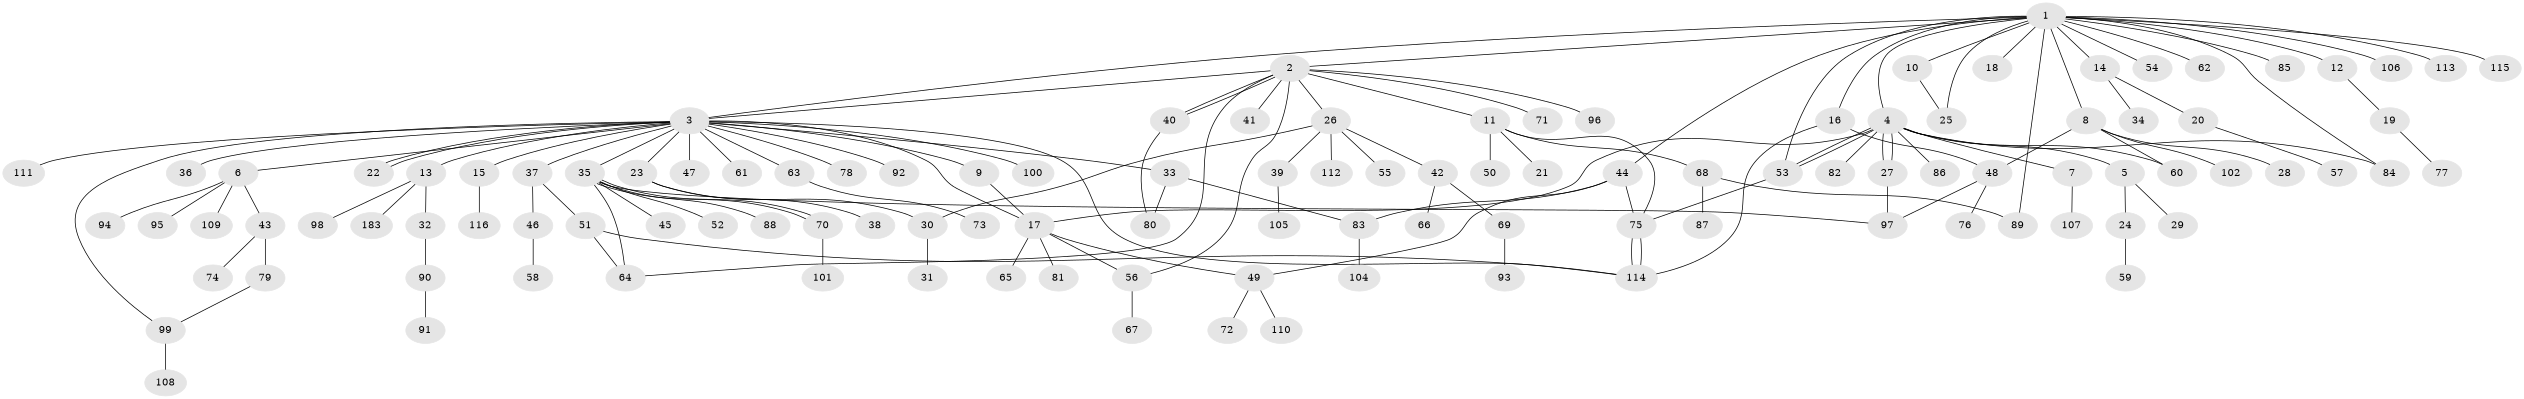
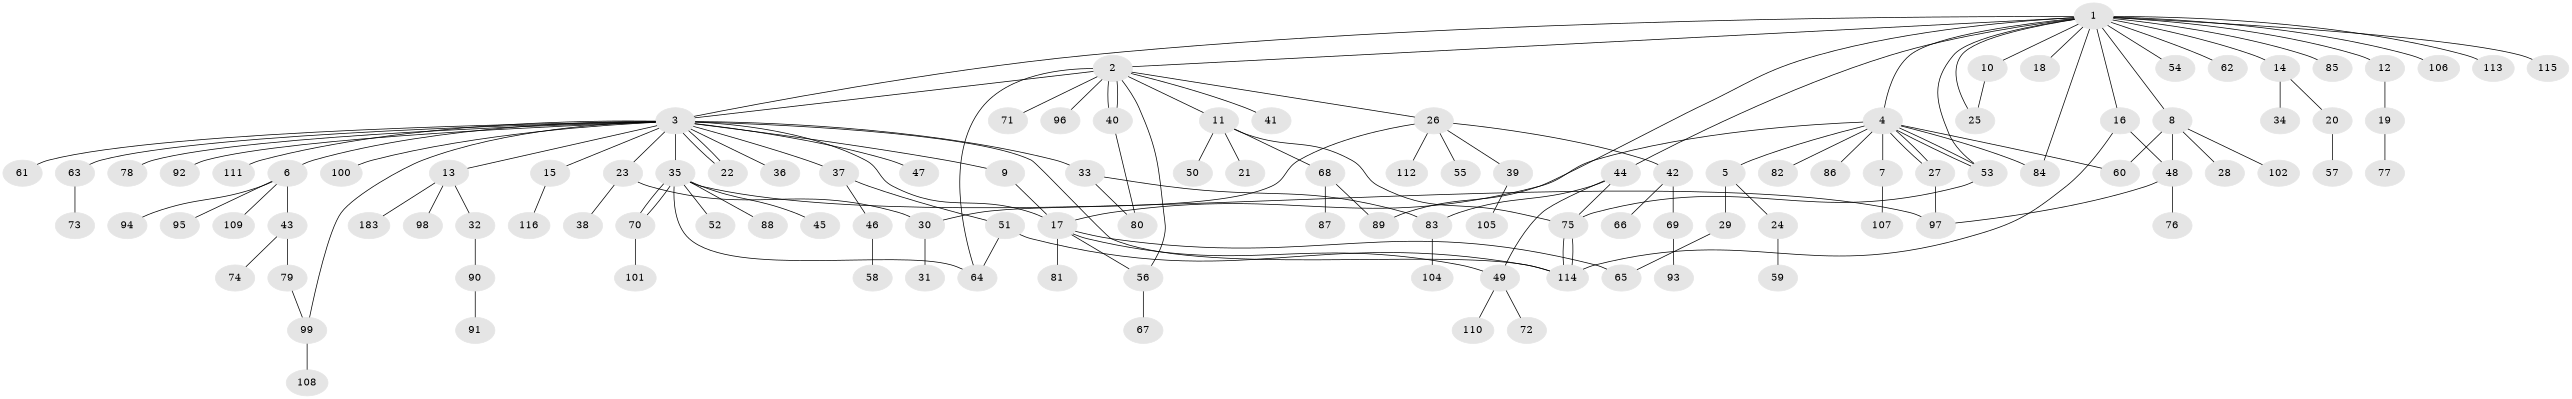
  graph {
    node [color=gray90 style=filled]
    1
    2
    3
    4
    8
    10
    12
    14
    16
    18
    25
    44
    53
    54
    62
    84
    85
    89
    106
    113
    115
    11
    26
    40
    41
    56
    64
    71
    96
    6
    9
    13
    15
    17
    22
    23
    33
    35
    36
    37
    47
    61
    63
    78
    92
    99
    100
    111
    114
    5
    7
    27
    60
    82
    86
    28
    48
    102
    19
    20
    34
    75
    49
    83
    21
    50
    68
    30
    39
    42
    55
    112
    80
    67
    43
    94
    95
    109
    32
    98
    n81 [label=183]
    116
    65
    81
    38
    97
    45
    52
    70
    88
    46
    51
    73
    108
    24
    29
    107
    59
    74
    79
    76
    87
    77
    90
    57
    72
    110
    31
    105
    66
    69
    91
    104
    101
    58
    93
    1 -- 2
    1 -- 3
    1 -- 4
    1 -- 8
    1 -- 10
    1 -- 12
    1 -- 14
    1 -- 16
    1 -- 18
    1 -- 25
    1 -- 44
    1 -- 53
    1 -- 54
    1 -- 62
    1 -- 84
    1 -- 85
    1 -- 89
    1 -- 106
    1 -- 113
    1 -- 115
    2 -- 3
    2 -- 11
    2 -- 26
    2 -- 40
    2 -- 40
    2 -- 41
    2 -- 56
    2 -- 64
    2 -- 71
    2 -- 96
    3 -- 6
    3 -- 9
    3 -- 13
    3 -- 15
    3 -- 17
    3 -- 22
    3 -- 22
    3 -- 23
    3 -- 33
    3 -- 35
    3 -- 36
    3 -- 37
    3 -- 47
    3 -- 61
    3 -- 63
    3 -- 78
    3 -- 92
    3 -- 99
    3 -- 100
    3 -- 111
    3 -- 114
    4 -- 53
    4 -- 53
    4 -- 84
    4 -- 17
    4 -- 5
    4 -- 7
    4 -- 27
    4 -- 27
    4 -- 60
    4 -- 82
    4 -- 86
    8 -- 60
    8 -- 28
    8 -- 48
    8 -- 102
    10 -- 25
    12 -- 19
    14 -- 20
    14 -- 34
    16 -- 114
    16 -- 48
    44 -- 75
    44 -- 49
    44 -- 83
    53 -- 75
    11 -- 75
    11 -- 21
    11 -- 50
    11 -- 68
    26 -- 30
    26 -- 39
    26 -- 42
    26 -- 55
    26 -- 112
    40 -- 80
    56 -- 67
    6 -- 43
    6 -- 94
    6 -- 95
    6 -- 109
    9 -- 17
    13 -- 32
    13 -- 98
    13 -- n81
    15 -- 116
    17 -- 56
    17 -- 49
    17 -- 65
    17 -- 81
    23 -- 30
    23 -- 38
    33 -- 83
    33 -- 80
    35 -- 64
    35 -- 97
    35 -- 45
    35 -- 52
    35 -- 70
    35 -- 70
    35 -- 88
    37 -- 46
    37 -- 51
    63 -- 73
    99 -- 108
    5 -- 24
    5 -- 29
    7 -- 107
    27 -- 97
    48 -- 97
    48 -- 76
    19 -- 77
    20 -- 57
    75 -- 114
    75 -- 114
    49 -- 72
    49 -- 110
    83 -- 104
    68 -- 89
    68 -- 87
    30 -- 31
    39 -- 105
    42 -- 66
    42 -- 69
    43 -- 74
    43 -- 79
    32 -- 90
    70 -- 101
    46 -- 58
    51 -- 64
    51 -- 114
    24 -- 59
+   29 -- 65
    79 -- 99
    90 -- 91
    69 -- 93
  }
